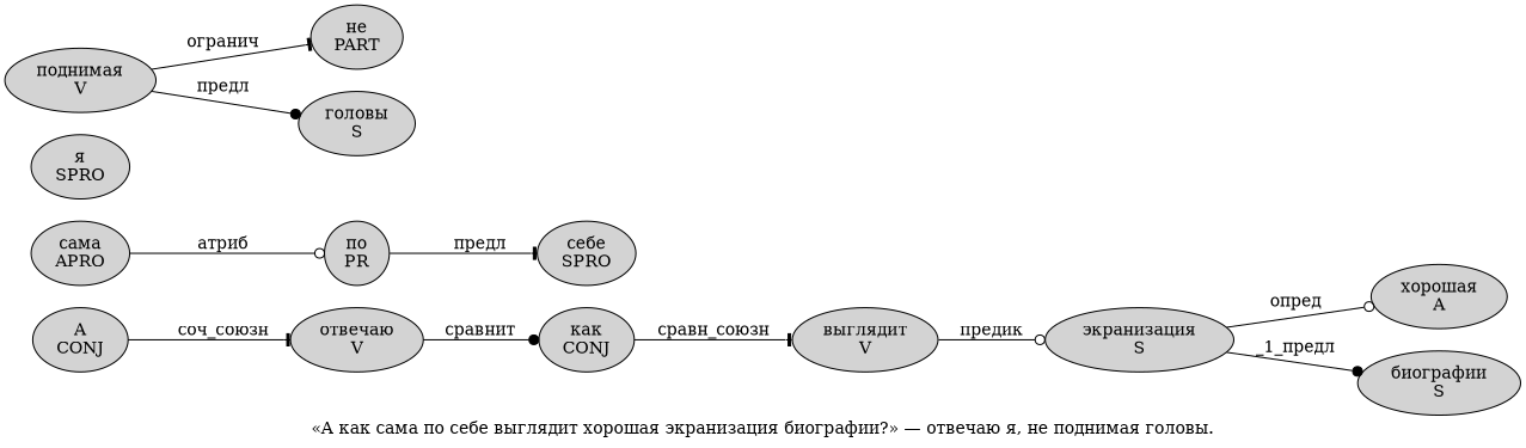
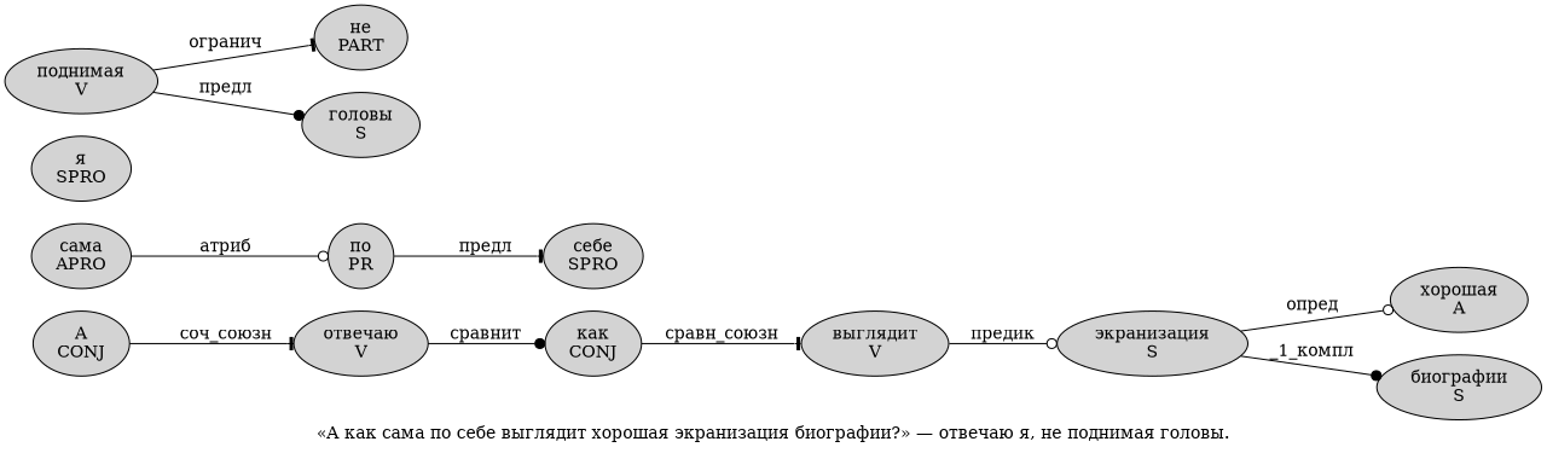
  digraph {
    label="«А как сама по себе выглядит хорошая экранизация биографии?» — отвечаю я, не поднимая головы."
    rankdir=LR
    node [fillcolor=lightgray penwidth=1 shape=ellipse style=filled]
    edge [arrowhead=tee]
    n1 [label="А\nCONJ"]
    n2 [label="отвечаю\nV"]
    n3 [label="как\nCONJ"]
    n4 [label="выглядит\nV"]
    n5 [label="экранизация\nS"]
    n6 [label="сама\nAPRO"]
    n7 [label="по\nPR"]
    n8 [label="себе\nSPRO"]
    n9 [label="хорошая\nA"]
    n10 [label="биографии\nS"]
    n11 [label="я\nSPRO"]
    n12 [label="не\nPART"]
    n13 [label="поднимая\nV"]
    n14 [label="головы\nS"]
    n1 -> n2 [label="соч_союзн"]
    n2 -> n3 [arrowhead=dot label="сравнит"]
    n3 -> n4 [label="сравн_союзн"]
    n4 -> n5 [arrowhead=odot label="предик"]
    n5 -> n9 [arrowhead=odot label="опред"]
-   n5 -> n10 [arrowhead=dot label="_1_предл"]
+   n5 -> n10 [arrowhead=dot label="_1_компл"]
    n6 -> n7 [arrowhead=odot label="атриб"]
    n7 -> n8 [label="предл"]
    n13 -> n12 [label="огранич"]
    n13 -> n14 [arrowhead=dot label="предл"]
  }
